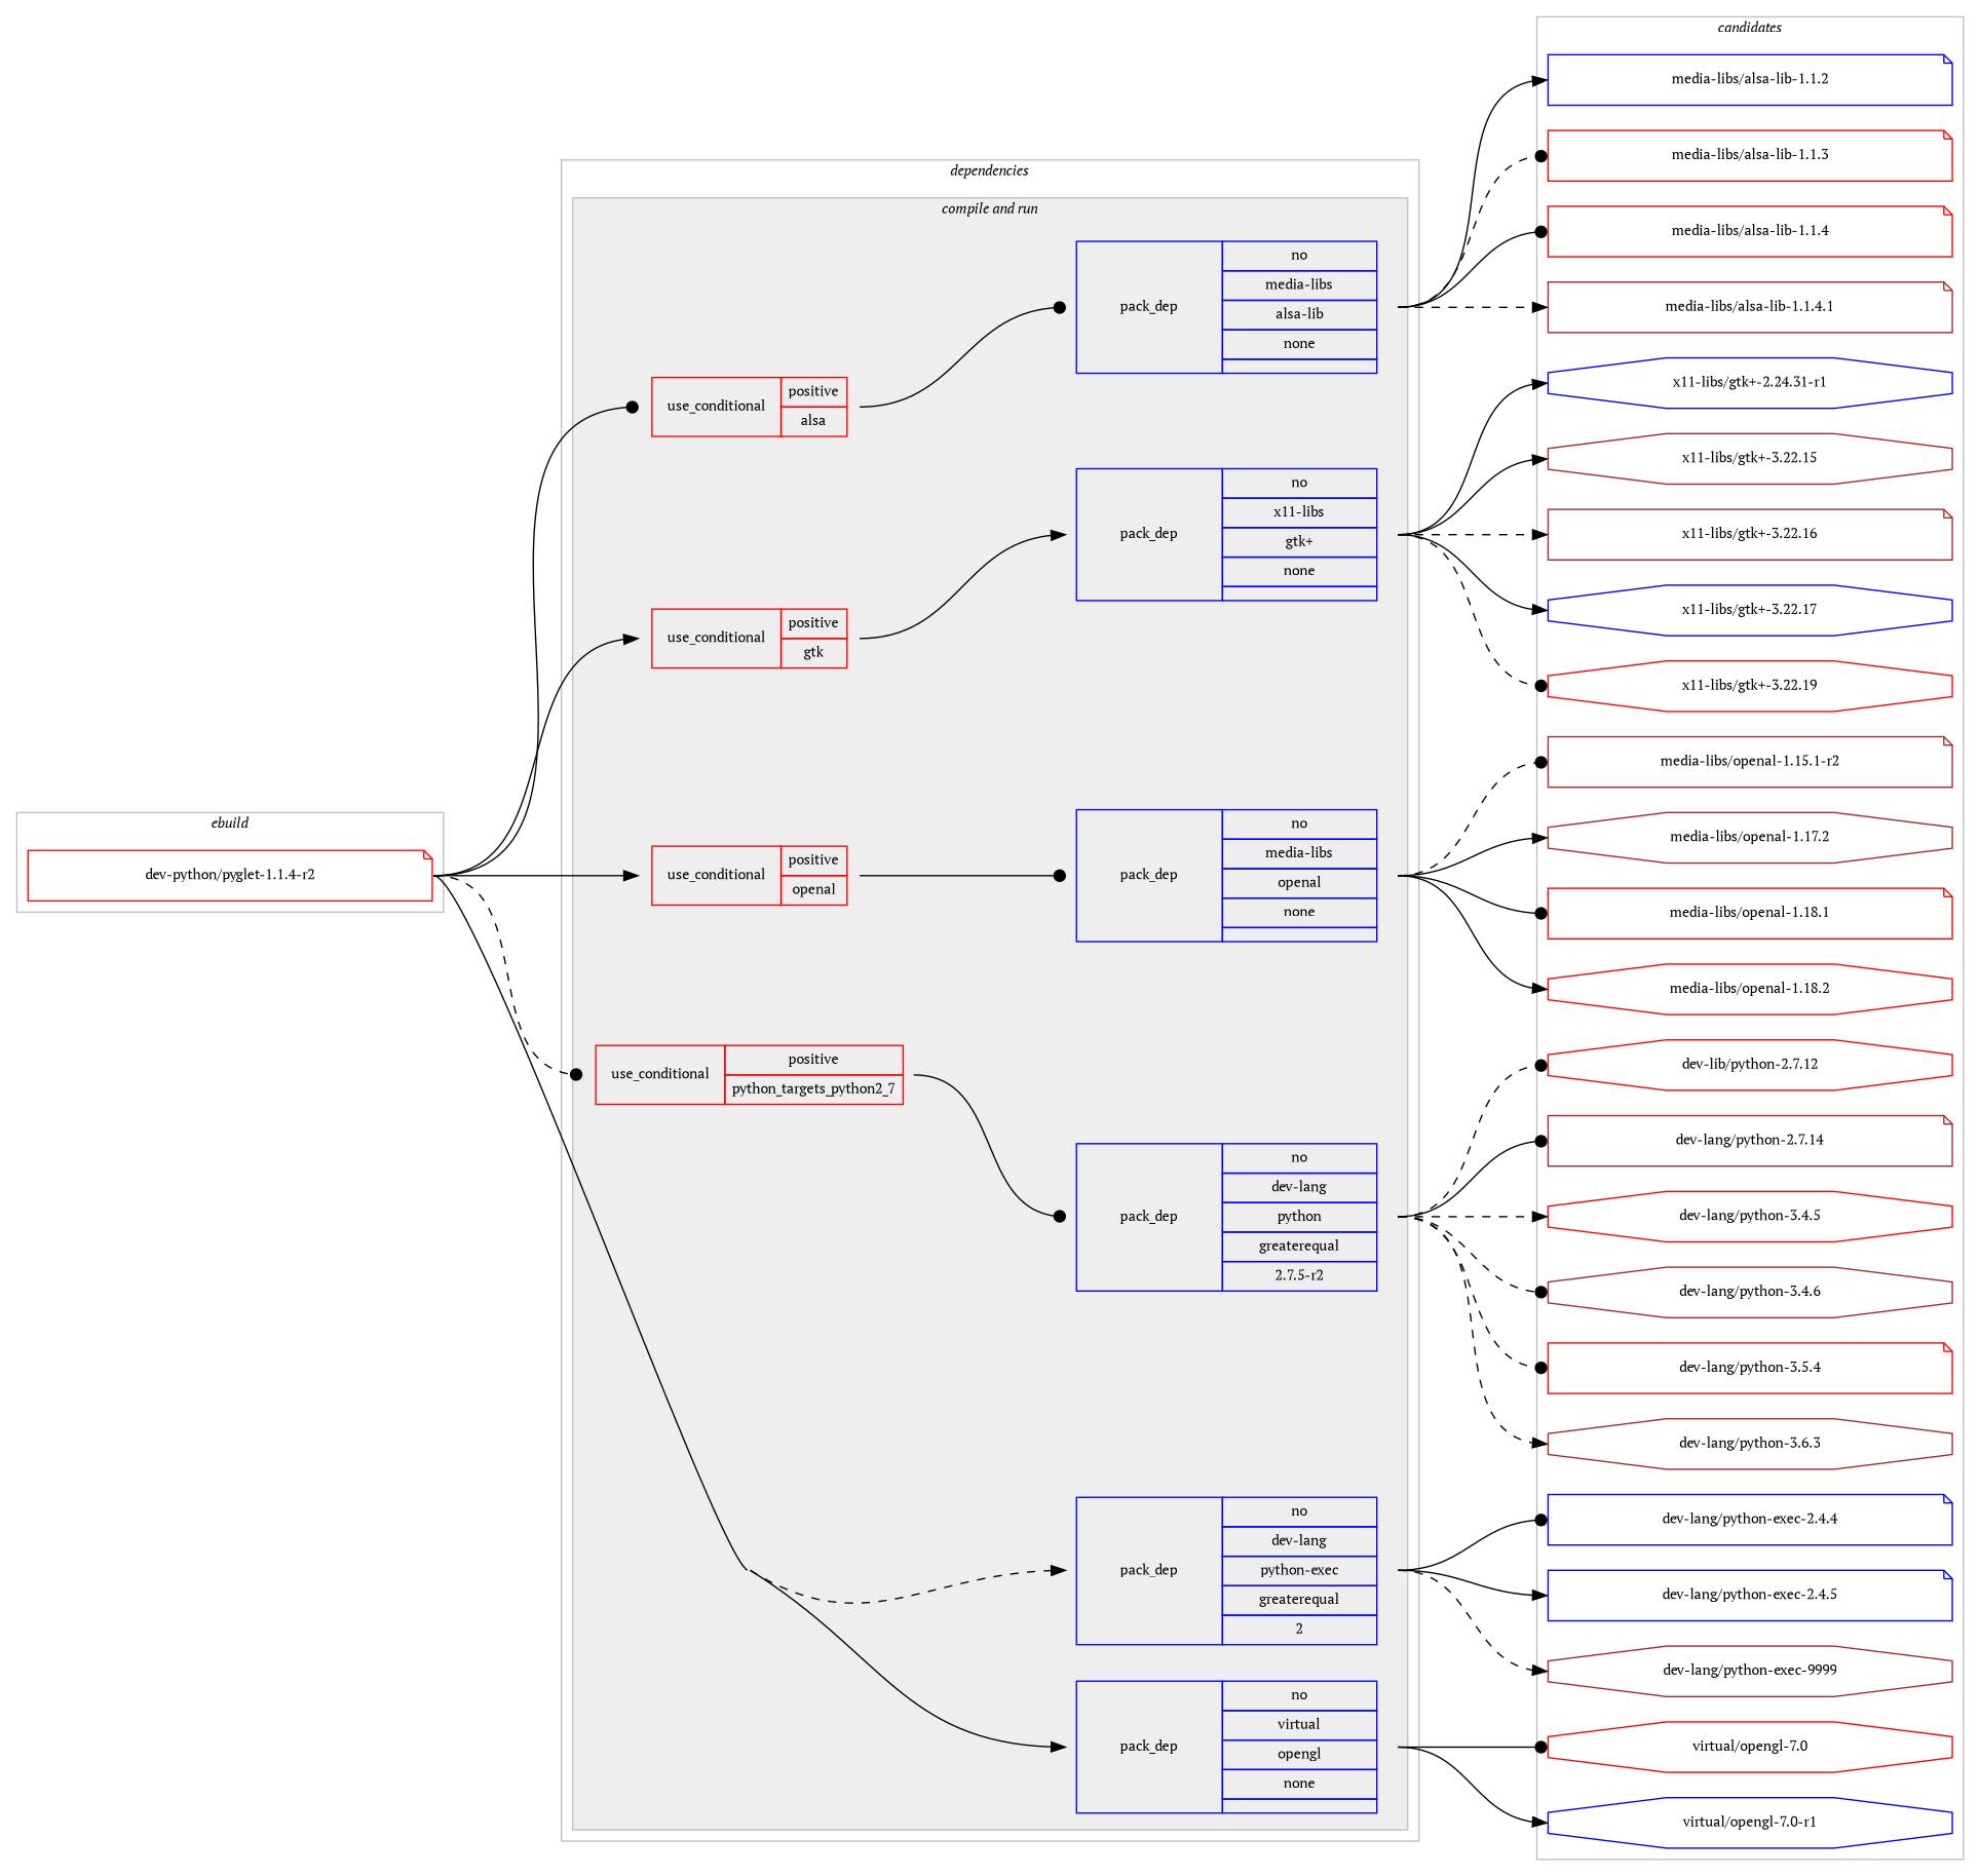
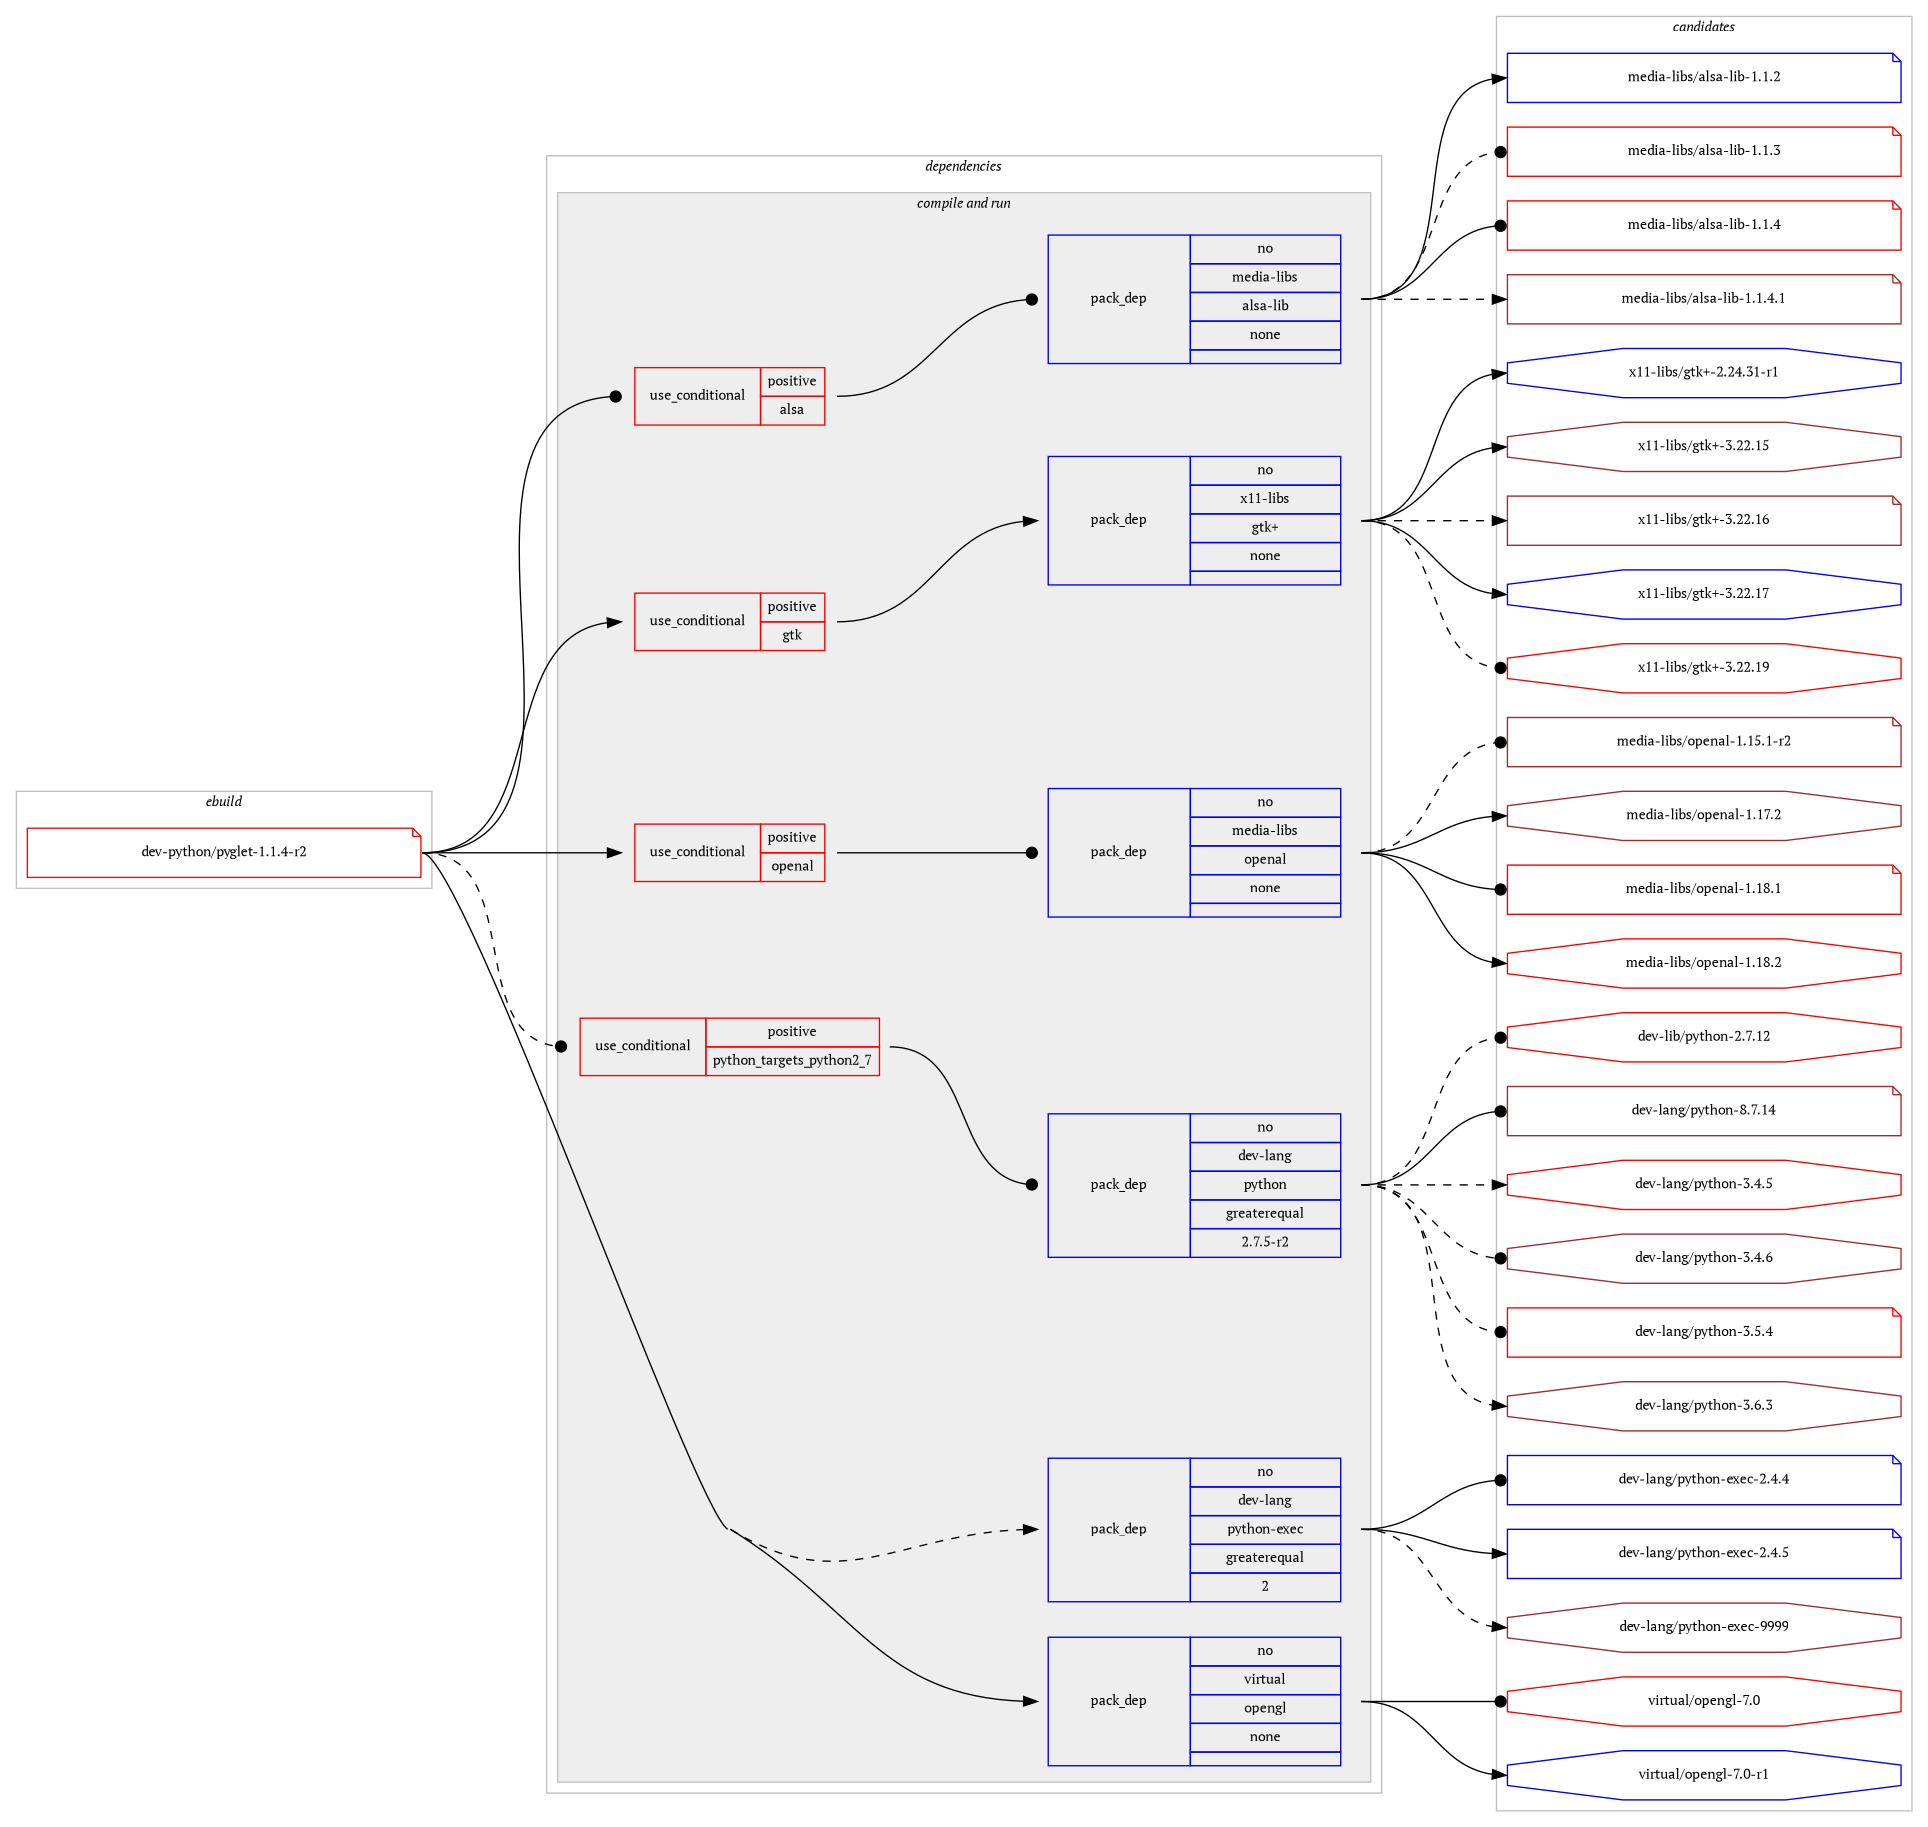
  digraph {
    compound=true
    concentrate=true
    fontname="PT Serif"
    fontsize=10
    newrank=true
    rankdir=LR
    ranksep=1.5
    node [color=red fontname="PT Serif" fontsize=10 shape=octagon]
    edge [arrowhead=normal fontname="PT Serif" headport=w style=solid tailport=e weight=100]
    n1 [label="dev-python/pyglet-1.1.4-r2" shape=note width=4]
    n2 [color=blue label=<<TABLE BORDER="0" CELLBORDER="1" CELLSPACING="0" CELLPADDING="4" WIDTH="220"><TR><TD ROWSPAN="6" CELLPADDING="30">pack_dep</TD></TR><TR><TD WIDTH="110">no</TD></TR><TR><TD>media-libs</TD></TR><TR><TD>alsa-lib</TD></TR><TR><TD>none</TD></TR><TR><TD></TD></TR></TABLE>> shape=none]
    n3 [label=<<TABLE BORDER="0" CELLBORDER="1" CELLSPACING="0" CELLPADDING="4"><TR><TD ROWSPAN="3" CELLPADDING="10">use_conditional</TD></TR><TR><TD>positive</TD></TR><TR><TD>alsa</TD></TR></TABLE>> shape=none]
    n4 [color=blue label=<<TABLE BORDER="0" CELLBORDER="1" CELLSPACING="0" CELLPADDING="4" WIDTH="220"><TR><TD ROWSPAN="6" CELLPADDING="30">pack_dep</TD></TR><TR><TD WIDTH="110">no</TD></TR><TR><TD>x11-libs</TD></TR><TR><TD>gtk+</TD></TR><TR><TD>none</TD></TR><TR><TD></TD></TR></TABLE>> shape=none]
    n5 [label=<<TABLE BORDER="0" CELLBORDER="1" CELLSPACING="0" CELLPADDING="4"><TR><TD ROWSPAN="3" CELLPADDING="10">use_conditional</TD></TR><TR><TD>positive</TD></TR><TR><TD>gtk</TD></TR></TABLE>> shape=none]
    n6 [color=blue label=<<TABLE BORDER="0" CELLBORDER="1" CELLSPACING="0" CELLPADDING="4" WIDTH="220"><TR><TD ROWSPAN="6" CELLPADDING="30">pack_dep</TD></TR><TR><TD WIDTH="110">no</TD></TR><TR><TD>media-libs</TD></TR><TR><TD>openal</TD></TR><TR><TD>none</TD></TR><TR><TD></TD></TR></TABLE>> shape=none]
    n7 [label=<<TABLE BORDER="0" CELLBORDER="1" CELLSPACING="0" CELLPADDING="4"><TR><TD ROWSPAN="3" CELLPADDING="10">use_conditional</TD></TR><TR><TD>positive</TD></TR><TR><TD>openal</TD></TR></TABLE>> shape=none]
    n8 [color=blue label=<<TABLE BORDER="0" CELLBORDER="1" CELLSPACING="0" CELLPADDING="4" WIDTH="220"><TR><TD ROWSPAN="6" CELLPADDING="30">pack_dep</TD></TR><TR><TD WIDTH="110">no</TD></TR><TR><TD>dev-lang</TD></TR><TR><TD>python</TD></TR><TR><TD>greaterequal</TD></TR><TR><TD>2.7.5-r2</TD></TR></TABLE>> shape=none]
    n9 [label=<<TABLE BORDER="0" CELLBORDER="1" CELLSPACING="0" CELLPADDING="4"><TR><TD ROWSPAN="3" CELLPADDING="10">use_conditional</TD></TR><TR><TD>positive</TD></TR><TR><TD>python_targets_python2_7</TD></TR></TABLE>> shape=none]
    n10 [color=blue label=<<TABLE BORDER="0" CELLBORDER="1" CELLSPACING="0" CELLPADDING="4" WIDTH="220"><TR><TD ROWSPAN="6" CELLPADDING="30">pack_dep</TD></TR><TR><TD WIDTH="110">no</TD></TR><TR><TD>dev-lang</TD></TR><TR><TD>python-exec</TD></TR><TR><TD>greaterequal</TD></TR><TR><TD>2</TD></TR></TABLE>> shape=none]
    n11 [color=blue label=<<TABLE BORDER="0" CELLBORDER="1" CELLSPACING="0" CELLPADDING="4" WIDTH="220"><TR><TD ROWSPAN="6" CELLPADDING="30">pack_dep</TD></TR><TR><TD WIDTH="110">no</TD></TR><TR><TD>virtual</TD></TR><TR><TD>opengl</TD></TR><TR><TD>none</TD></TR><TR><TD></TD></TR></TABLE>> shape=none]
    n12 [color=blue label="media-libs/alsa-lib-1.1.2" shape=note width=4]
    n13 [label="media-libs/alsa-lib-1.1.3" shape=note width=4]
    n14 [label="media-libs/alsa-lib-1.1.4" shape=note width=4]
    n15 [color=brown label="media-libs/alsa-lib-1.1.4.1" shape=note width=4]
    n16 [color=blue label="x11-libs/gtk+-2.24.31-r1" width=4]
    n17 [color=brown label="x11-libs/gtk+-3.22.15" width=4]
    n18 [color=brown label="x11-libs/gtk+-3.22.16" shape=note width=4]
    n19 [color=blue label="x11-libs/gtk+-3.22.17" width=4]
    n20 [label="x11-libs/gtk+-3.22.19" width=4]
    n21 [color=brown label="media-libs/openal-1.15.1-r2" shape=note width=4]
    n22 [color=brown label="media-libs/openal-1.17.2" width=4]
    n23 [label="media-libs/openal-1.18.1" shape=note width=4]
    n24 [label="media-libs/openal-1.18.2" width=4]
    n25 [label="dev-lib/python-2.7.12" width=4]
-   n26 [color=brown label="dev-lang/python-2.7.14" shape=note width=4]
+   n26 [color=brown label="dev-lang/python-8.7.14" shape=note width=4]
    n27 [label="dev-lang/python-3.4.5" width=4]
    n28 [color=brown label="dev-lang/python-3.4.6" width=4]
    n29 [label="dev-lang/python-3.5.4" shape=note width=4]
    n30 [color=brown label="dev-lang/python-3.6.3" width=4]
    n31 [color=blue label="dev-lang/python-exec-2.4.4" shape=note width=4]
    n32 [color=blue label="dev-lang/python-exec-2.4.5" shape=note width=4]
    n33 [color=brown label="dev-lang/python-exec-9999" width=4]
    n34 [label="virtual/opengl-7.0" width=4]
    n35 [color=blue label="virtual/opengl-7.0-r1" width=4]
    subgraph cluster_1 {
      color=gray
      label=<<i>ebuild</i>>
      rank=same
      n1
    }
    subgraph cluster_2 {
      color=gray
      label=<<i>dependencies</i>>
      subgraph cluster_3 {
        color=gray
        fillcolor="#eeeeee"
        label=<<i>compile</i>>
        style=filled
      }
      subgraph cluster_4 {
        color=gray
        fillcolor="#eeeeee"
        label=<<i>compile and run</i>>
        style=filled
        subgraph sub_5 {
          color=gray
          fillcolor="#eeeeee"
          label=<<i>compile and run</i>>
          style=filled
          n3
          subgraph sub_6 {
            color=gray
            fillcolor="#eeeeee"
            label=<<i>compile and run</i>>
            style=filled
            n2
          }
        }
        subgraph sub_7 {
          color=gray
          fillcolor="#eeeeee"
          label=<<i>compile and run</i>>
          style=filled
          n5
          subgraph sub_8 {
            color=gray
            fillcolor="#eeeeee"
            label=<<i>compile and run</i>>
            style=filled
            n4
          }
        }
        subgraph sub_9 {
          color=gray
          fillcolor="#eeeeee"
          label=<<i>compile and run</i>>
          style=filled
          n7
          subgraph sub_10 {
            color=gray
            fillcolor="#eeeeee"
            label=<<i>compile and run</i>>
            style=filled
            n6
          }
        }
        subgraph sub_11 {
          color=gray
          fillcolor="#eeeeee"
          label=<<i>compile and run</i>>
          style=filled
          n9
          subgraph sub_12 {
            color=gray
            fillcolor="#eeeeee"
            label=<<i>compile and run</i>>
            style=filled
            n8
          }
        }
        subgraph sub_13 {
          color=gray
          fillcolor="#eeeeee"
          label=<<i>compile and run</i>>
          style=filled
          n10
        }
        subgraph sub_14 {
          color=gray
          fillcolor="#eeeeee"
          label=<<i>compile and run</i>>
          style=filled
          n11
        }
      }
      subgraph cluster_15 {
        color=gray
        fillcolor="#eeeeee"
        label=<<i>run</i>>
        style=filled
      }
    }
    subgraph cluster_16 {
      color=gray
      label=<<i>candidates</i>>
      rank=same
      subgraph sub_17 {
        color=black
        label=<<i>candidates</i>>
        nodesep=1
        rank=same
        n12
        n13
        n14
        n15
      }
      subgraph sub_18 {
        color=black
        label=<<i>candidates</i>>
        nodesep=1
        rank=same
        n16
        n17
        n18
        n19
        n20
      }
      subgraph sub_19 {
        color=black
        label=<<i>candidates</i>>
        nodesep=1
        rank=same
        n21
        n22
        n23
        n24
      }
      subgraph sub_20 {
        color=black
        label=<<i>candidates</i>>
        nodesep=1
        rank=same
        n25
        n26
        n27
        n28
        n29
        n30
      }
      subgraph sub_21 {
        color=black
        label=<<i>candidates</i>>
        nodesep=1
        rank=same
        n31
        n32
        n33
      }
      subgraph sub_22 {
        color=black
        label=<<i>candidates</i>>
        nodesep=1
        rank=same
        n34
        n35
      }
    }
    n1 -> n3 [arrowhead=dot weight=20]
    n1 -> n5 [weight=20]
    n1 -> n7 [weight=20]
    n1 -> n9 [arrowhead=dot style=dashed weight=20]
    n1 -> n10 [style=dashed weight=20]
    n1 -> n11 [weight=20]
    n2 -> n12
    n2 -> n13 [arrowhead=dot style=dashed]
    n2 -> n14 [arrowhead=dot]
    n2 -> n15 [style=dashed]
    n3 -> n2 [arrowhead=dot weight=20]
    n4 -> n16
    n4 -> n17
    n4 -> n18 [style=dashed]
    n4 -> n19
    n4 -> n20 [arrowhead=dot style=dashed]
    n5 -> n4 [weight=20]
    n6 -> n21 [arrowhead=dot style=dashed]
    n6 -> n22
    n6 -> n23 [arrowhead=dot]
    n6 -> n24
    n7 -> n6 [arrowhead=dot weight=20]
    n8 -> n25 [arrowhead=dot style=dashed]
    n8 -> n26 [arrowhead=dot]
    n8 -> n27 [style=dashed]
    n8 -> n28 [arrowhead=dot style=dashed]
    n8 -> n29 [arrowhead=dot style=dashed]
    n8 -> n30 [style=dashed]
    n9 -> n8 [arrowhead=dot weight=20]
    n10 -> n31 [arrowhead=dot]
    n10 -> n32
    n10 -> n33 [style=dashed]
    n11 -> n34 [arrowhead=dot]
    n11 -> n35
  }
